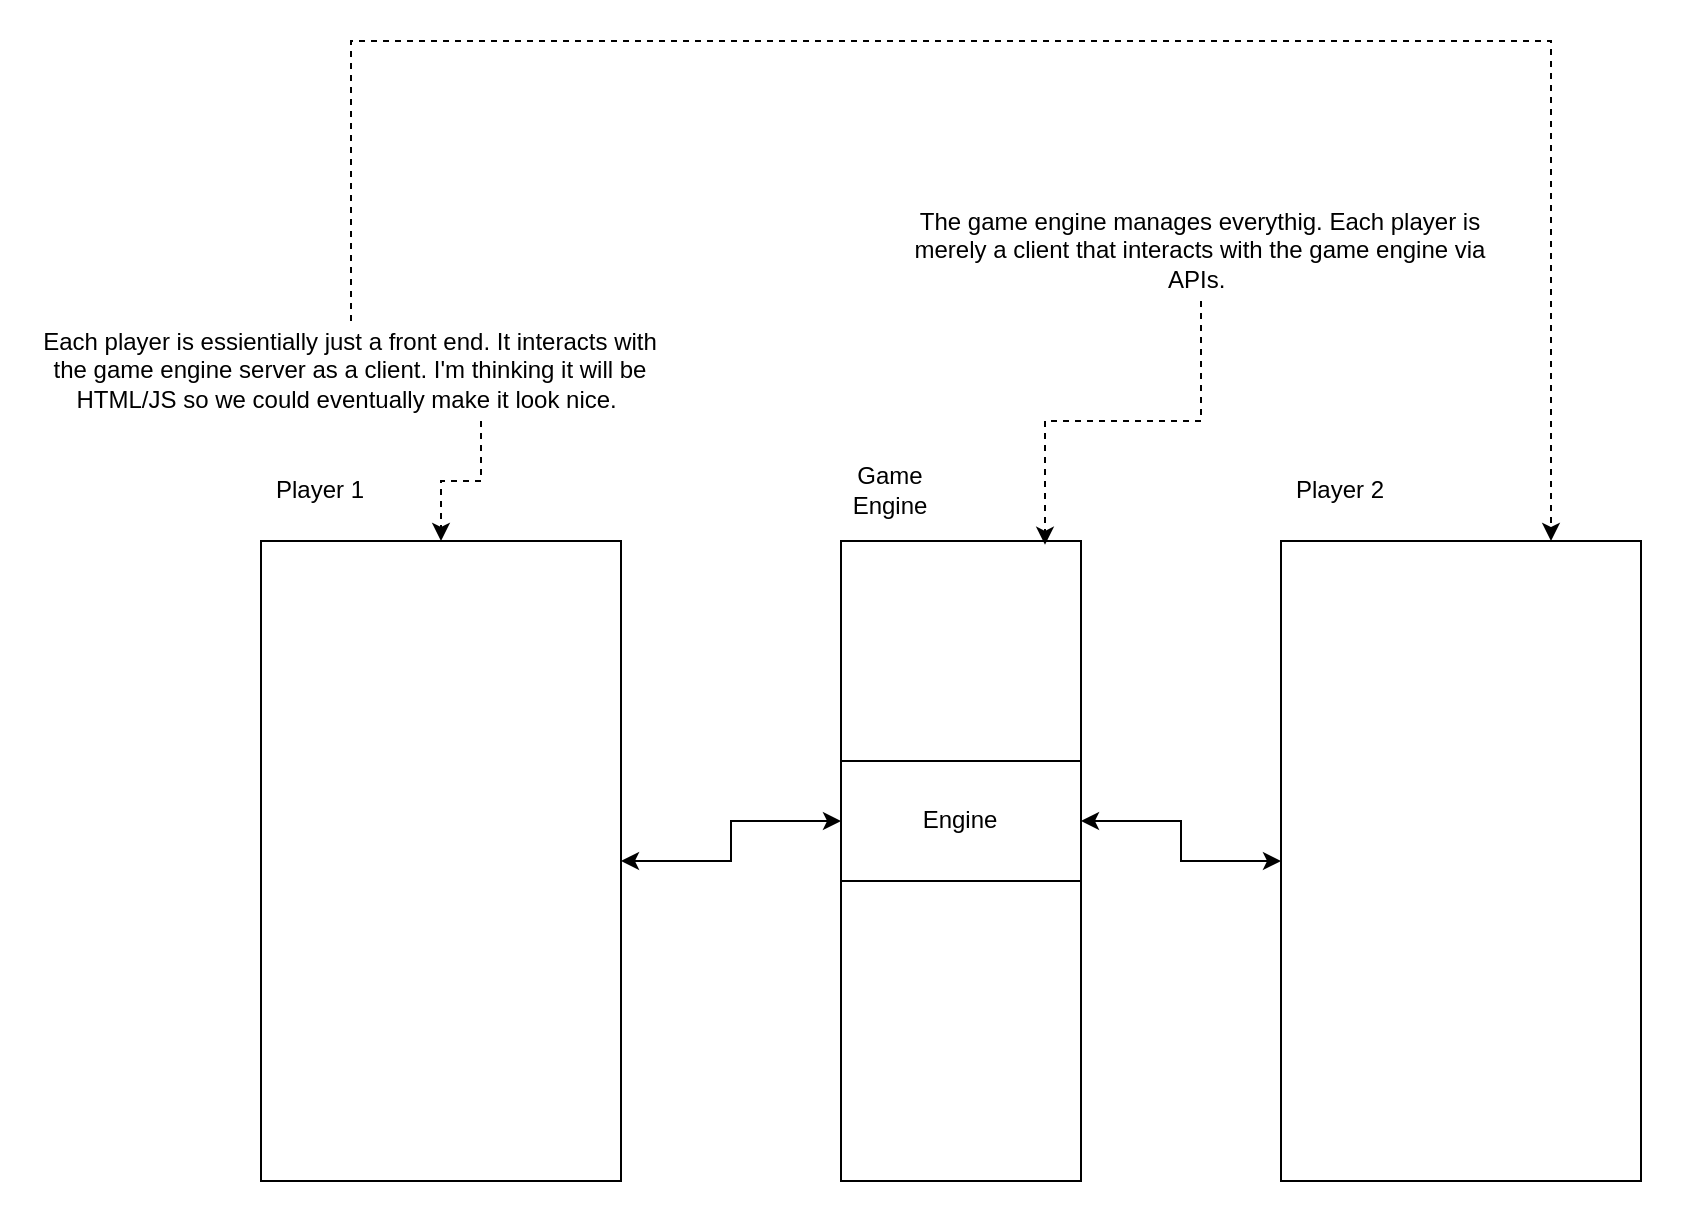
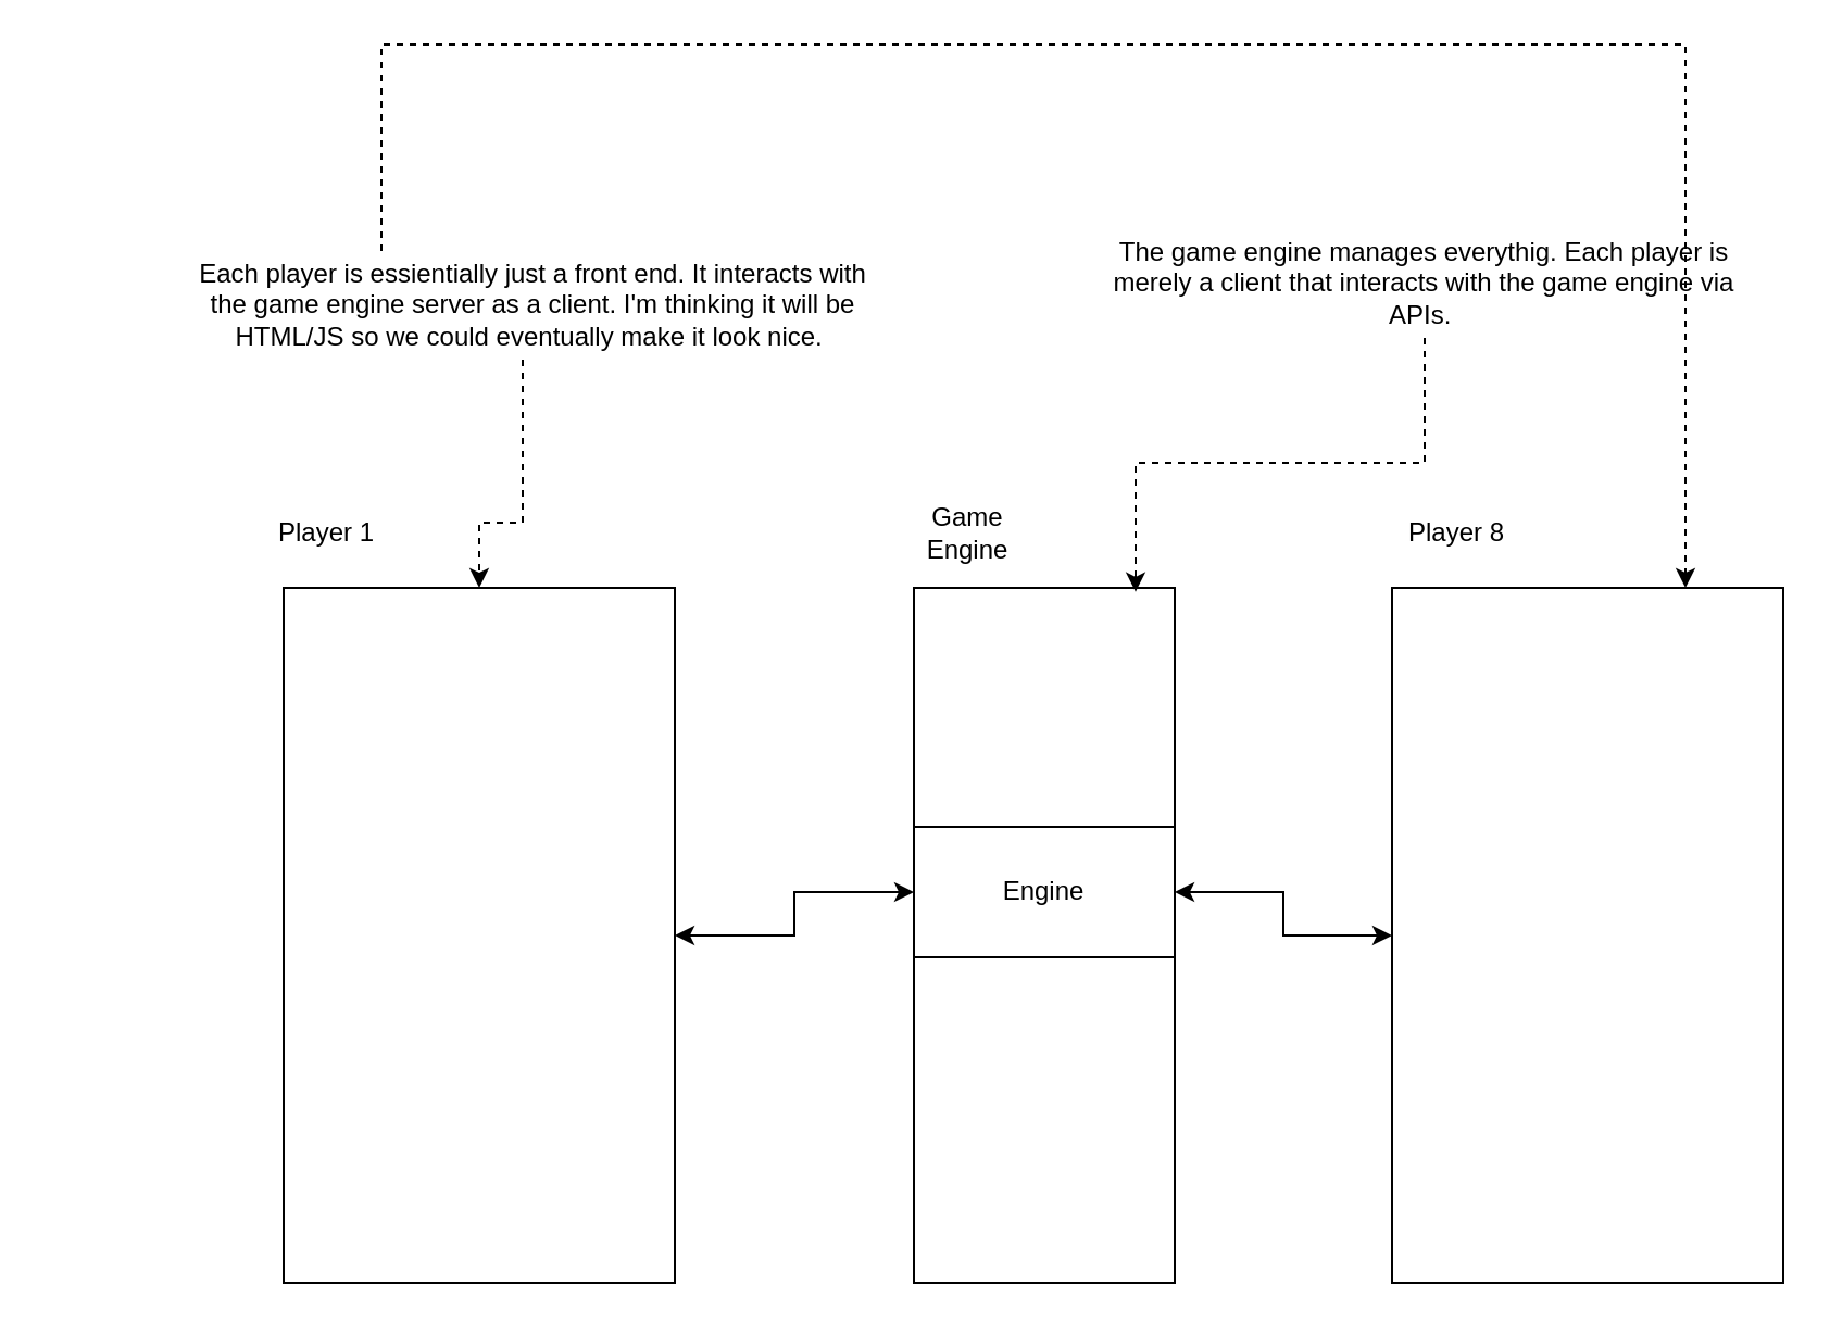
  <mxCell id="0" />
  <mxCell id="1" parent="0" />
  <mxCell id="2" style="edgeStyle=orthogonalEdgeStyle;rounded=0;orthogonalLoop=1;jettySize=auto;html=1;entryX=0;entryY=0.5;entryDx=0;entryDy=0;startArrow=classic;startFill=1;" parent="1" source="3" target="10" edge="1"><mxGeometry relative="1" as="geometry" /></mxCell>
  <mxCell id="3" value="" style="rounded=0;whiteSpace=wrap;html=1;" parent="1" vertex="1"><mxGeometry x="130" y="270" width="180" height="320" as="geometry" /></mxCell>
  <mxCell id="4" value="" style="rounded=0;whiteSpace=wrap;html=1;" parent="1" vertex="1"><mxGeometry x="420" y="270" width="120" height="320" as="geometry" /></mxCell>
  <mxCell id="5" value="" style="rounded=0;whiteSpace=wrap;html=1;" parent="1" vertex="1"><mxGeometry x="640" y="270" width="180" height="320" as="geometry" /></mxCell>
- <mxCell id="6" value="Player 1" style="text;html=1;strokeColor=none;fillColor=none;align=center;verticalAlign=middle;whiteSpace=wrap;rounded=0;" parent="1" vertex="1"><mxGeometry x="130" y="230" width="60" height="30" as="geometry" /></mxCell>
+ <mxCell id="6" value="Player 1" style="text;html=1;strokeColor=none;fillColor=none;align=center;verticalAlign=middle;whiteSpace=wrap;rounded=0;" parent="1" vertex="1"><mxGeometry x="120" y="230" width="60" height="30" as="geometry" /></mxCell>
  <mxCell id="7" value="Game Engine" style="text;html=1;strokeColor=none;fillColor=none;align=center;verticalAlign=middle;whiteSpace=wrap;rounded=0;" parent="1" vertex="1"><mxGeometry x="415" y="230" width="60" height="30" as="geometry" /></mxCell>
- <mxCell id="8" value="Player 2" style="text;html=1;strokeColor=none;fillColor=none;align=center;verticalAlign=middle;whiteSpace=wrap;rounded=0;" parent="1" vertex="1"><mxGeometry x="640" y="230" width="60" height="30" as="geometry" /></mxCell>
+ <mxCell id="8" value="Player 8" style="text;html=1;strokeColor=none;fillColor=none;align=center;verticalAlign=middle;whiteSpace=wrap;rounded=0;" parent="1" vertex="1"><mxGeometry x="640" y="230" width="60" height="30" as="geometry" /></mxCell>
  <mxCell id="9" style="edgeStyle=orthogonalEdgeStyle;rounded=0;orthogonalLoop=1;jettySize=auto;html=1;entryX=0;entryY=0.5;entryDx=0;entryDy=0;startArrow=classic;startFill=1;" parent="1" source="10" target="5" edge="1"><mxGeometry relative="1" as="geometry" /></mxCell>
  <mxCell id="10" value="Engine" style="rounded=0;whiteSpace=wrap;html=1;" parent="1" vertex="1"><mxGeometry x="420" y="380" width="120" height="60" as="geometry" /></mxCell>
  <mxCell id="11" style="edgeStyle=orthogonalEdgeStyle;rounded=0;orthogonalLoop=1;jettySize=auto;html=1;entryX=0.85;entryY=0.006;entryDx=0;entryDy=0;entryPerimeter=0;dashed=1;" parent="1" source="12" target="4" edge="1"><mxGeometry relative="1" as="geometry" /></mxCell>
- <mxCell id="12" value="The game engine manages everythig. Each player is merely a client that interacts with the game engine via APIs.&amp;nbsp;" style="text;html=1;strokeColor=none;fillColor=none;align=center;verticalAlign=middle;whiteSpace=wrap;rounded=0;" parent="1" vertex="1"><mxGeometry x="445" y="100" width="310" height="50" as="geometry" /></mxCell>
+ <mxCell id="12" value="The game engine manages everythig. Each player is merely a client that interacts with the game engine via APIs.&amp;nbsp;" style="text;html=1;strokeColor=none;fillColor=none;align=center;verticalAlign=middle;whiteSpace=wrap;rounded=0;" parent="1" vertex="1"><mxGeometry x="500" y="105" width="310" height="50" as="geometry" /></mxCell>
  <mxCell id="13" style="edgeStyle=orthogonalEdgeStyle;rounded=0;orthogonalLoop=1;jettySize=auto;html=1;entryX=0.75;entryY=0;entryDx=0;entryDy=0;startArrow=none;startFill=0;dashed=1;" parent="1" source="15" target="5" edge="1"><mxGeometry relative="1" as="geometry"><Array as="points"><mxPoint x="175" y="20" /><mxPoint x="775" y="20" /></Array></mxGeometry></mxCell>
  <mxCell id="14" style="edgeStyle=orthogonalEdgeStyle;rounded=0;orthogonalLoop=1;jettySize=auto;html=1;startArrow=none;startFill=0;dashed=1;" parent="1" source="15" target="3" edge="1"><mxGeometry relative="1" as="geometry"><Array as="points"><mxPoint x="240" y="240" /><mxPoint x="220" y="240" /></Array></mxGeometry></mxCell>
- <mxCell id="15" value="Each player is essientially just a front end. It interacts with the game engine server as a client. I'm thinking it will be HTML/JS so we could eventually make it look nice.&amp;nbsp;" style="text;html=1;strokeColor=none;fillColor=none;align=center;verticalAlign=middle;whiteSpace=wrap;rounded=0;" parent="1" vertex="1"><mxGeometry y="160" width="310" height="50" as="geometry" x="20" /></mxCell>
+ <mxCell id="15" value="Each player is essientially just a front end. It interacts with the game engine server as a client. I'm thinking it will be HTML/JS so we could eventually make it look nice.&amp;nbsp;" style="text;html=1;strokeColor=none;fillColor=none;align=center;verticalAlign=middle;whiteSpace=wrap;rounded=0;" parent="1" vertex="1"><mxGeometry x="90" y="115" width="310" height="50" as="geometry" /></mxCell>
